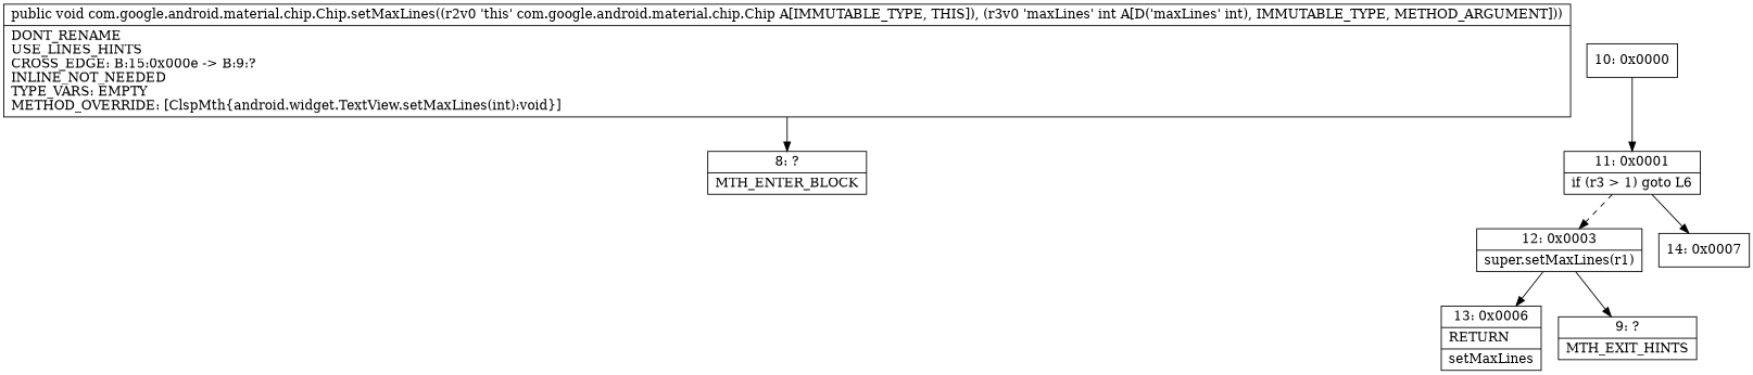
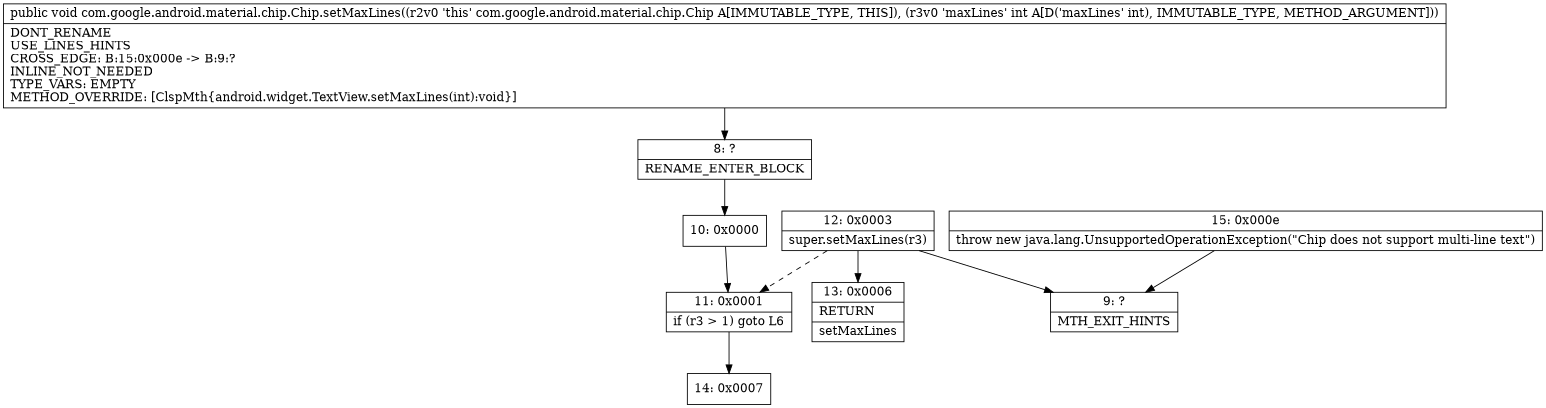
  digraph {
    node [shape=record]
-   n1 [label="{8\:\ ?|MTH_ENTER_BLOCK\l}"]
+   n1 [label="{8\:\ ?|RENAME_ENTER_BLOCK\l}"]
    n2 [label="{10\:\ 0x0000}"]
    n3 [label="{11\:\ 0x0001|if (r3 \> 1) goto L6\l}"]
-   n4 [label="{12\:\ 0x0003|super.setMaxLines(r1)\l}"]
+   n4 [label="{12\:\ 0x0003|super.setMaxLines(r3)\l}"]
    n5 [label="{14\:\ 0x0007}"]
    n6 [label="{13\:\ 0x0006|RETURN\l|setMaxLines\l}"]
    n7 [label="{9\:\ ?|MTH_EXIT_HINTS\l}"]
+   n8 [label="{15\:\ 0x000e|throw new java.lang.UnsupportedOperationException(\"Chip does not support multi\-line text\")\l}"]
    n9 [label="{public void com.google.android.material.chip.Chip.setMaxLines((r2v0 'this' com.google.android.material.chip.Chip A[IMMUTABLE_TYPE, THIS]), (r3v0 'maxLines' int A[D('maxLines' int), IMMUTABLE_TYPE, METHOD_ARGUMENT]))  | DONT_RENAME\lUSE_LINES_HINTS\lCROSS_EDGE: B:15:0x000e \-\> B:9:?\lINLINE_NOT_NEEDED\lTYPE_VARS: EMPTY\lMETHOD_OVERRIDE: [ClspMth\{android.widget.TextView.setMaxLines(int):void\}]\l}"]
+   n1 -> n2
    n2 -> n3
-   n3 -> n4 [style=dashed]
+   n4 -> n3 [style=dashed]
    n3 -> n5
    n4 -> n6
    n4 -> n7
+   n8 -> n7
    n9 -> n1
  }
